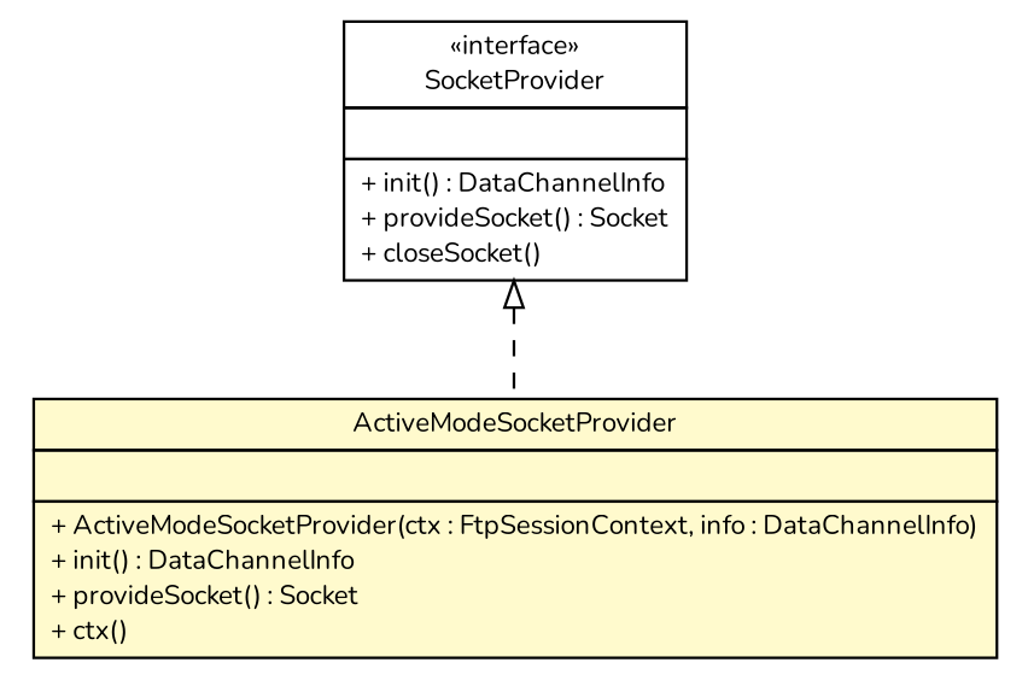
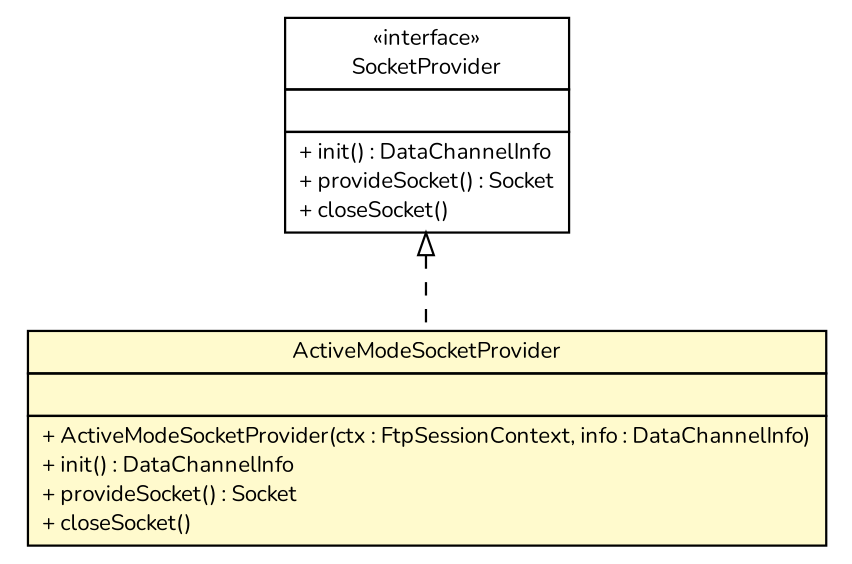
  digraph {
    nodesep=0.25
    ranksep=0.5
    fontname=Nunito
    node [fontcolor=black fontname=Nunito fontsize=10.0 shape=plaintext]
    n1 [label=<<table title="com.apporiented.hermesftp.cmd.SocketProvider" border="0" cellborder="1" cellspacing="0" cellpadding="2" port="p" href="./SocketProvider.html"> 		<tr><td><table border="0" cellspacing="0" cellpadding="1"> <tr><td align="center" balign="center"> &#171;interface&#187; </td></tr> <tr><td align="center" balign="center"> SocketProvider </td></tr> 		</table></td></tr> 		<tr><td><table border="0" cellspacing="0" cellpadding="1"> <tr><td align="left" balign="left">  </td></tr> 		</table></td></tr> 		<tr><td><table border="0" cellspacing="0" cellpadding="1"> <tr><td align="left" balign="left"> + init() : DataChannelInfo </td></tr> <tr><td align="left" balign="left"> + provideSocket() : Socket </td></tr> <tr><td align="left" balign="left"> + closeSocket() </td></tr> 		</table></td></tr> 		</table>>]
-   n2 [label=<<table title="com.apporiented.hermesftp.cmd.ActiveModeSocketProvider" border="0" cellborder="1" cellspacing="0" cellpadding="2" port="p" bgcolor="lemonChiffon" href="./ActiveModeSocketProvider.html"> 		<tr><td><table border="0" cellspacing="0" cellpadding="1"> <tr><td align="center" balign="center"> ActiveModeSocketProvider </td></tr> 		</table></td></tr> 		<tr><td><table border="0" cellspacing="0" cellpadding="1"> <tr><td align="left" balign="left">  </td></tr> 		</table></td></tr> 		<tr><td><table border="0" cellspacing="0" cellpadding="1"> <tr><td align="left" balign="left"> + ActiveModeSocketProvider(ctx : FtpSessionContext, info : DataChannelInfo) </td></tr> <tr><td align="left" balign="left"> + init() : DataChannelInfo </td></tr> <tr><td align="left" balign="left"> + provideSocket() : Socket </td></tr> <tr><td align="left" balign="left"> + ctx() </td></tr> 		</table></td></tr> 		</table>>]
+   n2 [label=<<table title="com.apporiented.hermesftp.cmd.ActiveModeSocketProvider" border="0" cellborder="1" cellspacing="0" cellpadding="2" port="p" bgcolor="lemonChiffon" href="./ActiveModeSocketProvider.html"> 		<tr><td><table border="0" cellspacing="0" cellpadding="1"> <tr><td align="center" balign="center"> ActiveModeSocketProvider </td></tr> 		</table></td></tr> 		<tr><td><table border="0" cellspacing="0" cellpadding="1"> <tr><td align="left" balign="left">  </td></tr> 		</table></td></tr> 		<tr><td><table border="0" cellspacing="0" cellpadding="1"> <tr><td align="left" balign="left"> + ActiveModeSocketProvider(ctx : FtpSessionContext, info : DataChannelInfo) </td></tr> <tr><td align="left" balign="left"> + init() : DataChannelInfo </td></tr> <tr><td align="left" balign="left"> + provideSocket() : Socket </td></tr> <tr><td align="left" balign="left"> + closeSocket() </td></tr> 		</table></td></tr> 		</table>>]
    n1 -> n2 [arrowtail=empty dir=back fontname=Nunito fontsize=10 headport=p labelfontname=Helvetica labelfontsize=10 style=dashed tailport=p]
  }
